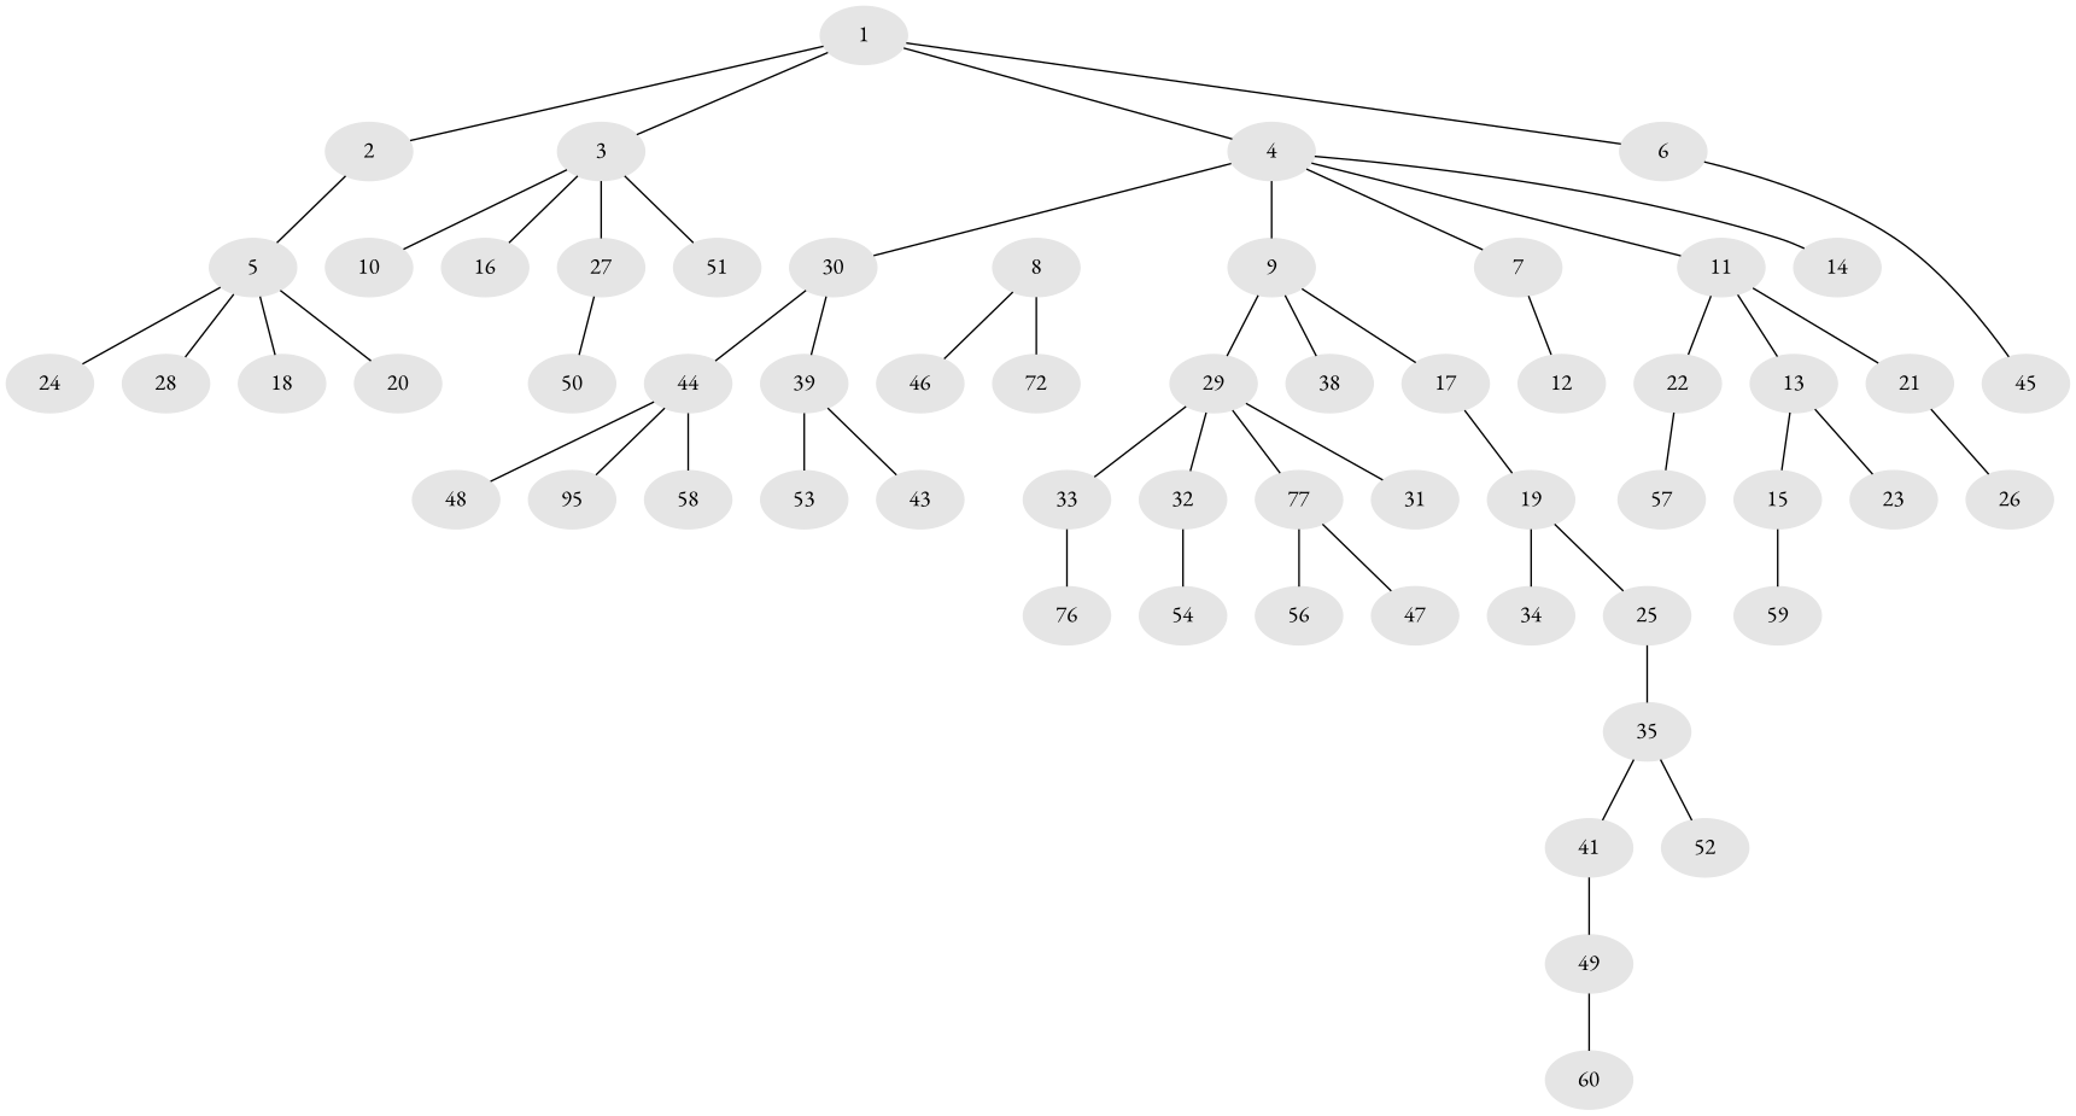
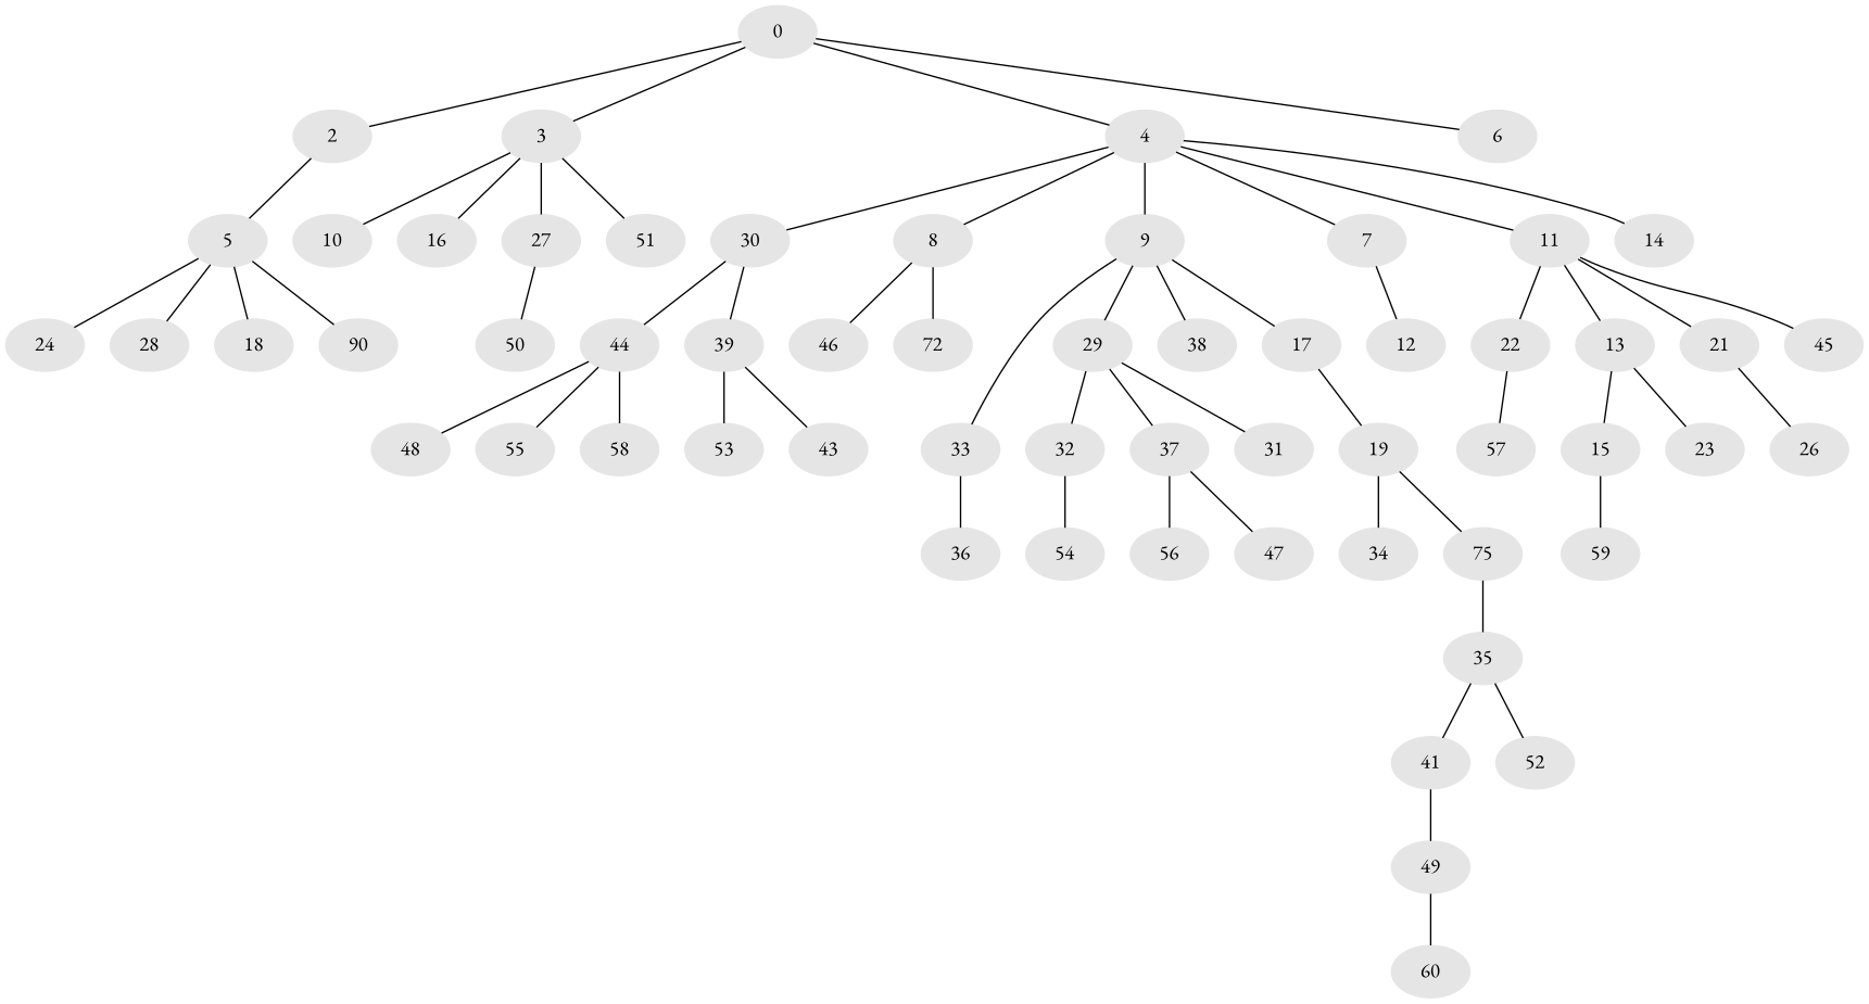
  graph {
    fontname="EB Garamond"
    node [color=gray90 fontname="EB Garamond" style=filled]
    edge [fontname="EB Garamond"]
-   1
+   1 [label=0]
    2
    3
    4
    6
    5
    10
    16
    27
    51
    7
    8
    9
    11
    14
    30
    45
    18
-   20
+   20 [label=90]
    24
    28
    50
    12
    n24 [label=72]
    46
    17
    29
    33
    38
    13
    21
    22
    39
    44
    19
    31
    32
-   37 [label=77]
-   36 [label=76]
+   37
+   36
    15
    23
    26
    57
    59
-   25
+   25 [label=75]
    34
    35
    41
    52
    54
    47
    56
    43
    53
    48
-   55 [label=95]
+   55
    58
    49
    60
    1 -- 2
    1 -- 3
    1 -- 4
    1 -- 6
    2 -- 5
    3 -- 10
    3 -- 16
    3 -- 27
    3 -- 51
    4 -- 7
+   4 -- 8
    4 -- 9
    4 -- 11
    4 -- 14
    4 -- 30
-   6 -- 45
+   11 -- 45
    5 -- 18
    5 -- 20
    5 -- 24
    5 -- 28
    27 -- 50
    7 -- 12
    8 -- n24
    8 -- 46
    9 -- 17
    9 -- 29
-   29 -- 33
+   9 -- 33
    9 -- 38
    11 -- 13
    11 -- 21
    11 -- 22
    30 -- 39
    30 -- 44
    17 -- 19
    29 -- 31
    29 -- 32
    29 -- 37
    33 -- 36
    13 -- 15
    13 -- 23
    21 -- 26
    22 -- 57
    39 -- 43
    39 -- 53
    44 -- 48
    44 -- 55
    44 -- 58
    19 -- 25
    19 -- 34
    32 -- 54
    37 -- 47
    37 -- 56
    15 -- 59
    25 -- 35
    35 -- 41
    35 -- 52
    41 -- 49
    49 -- 60
  }
